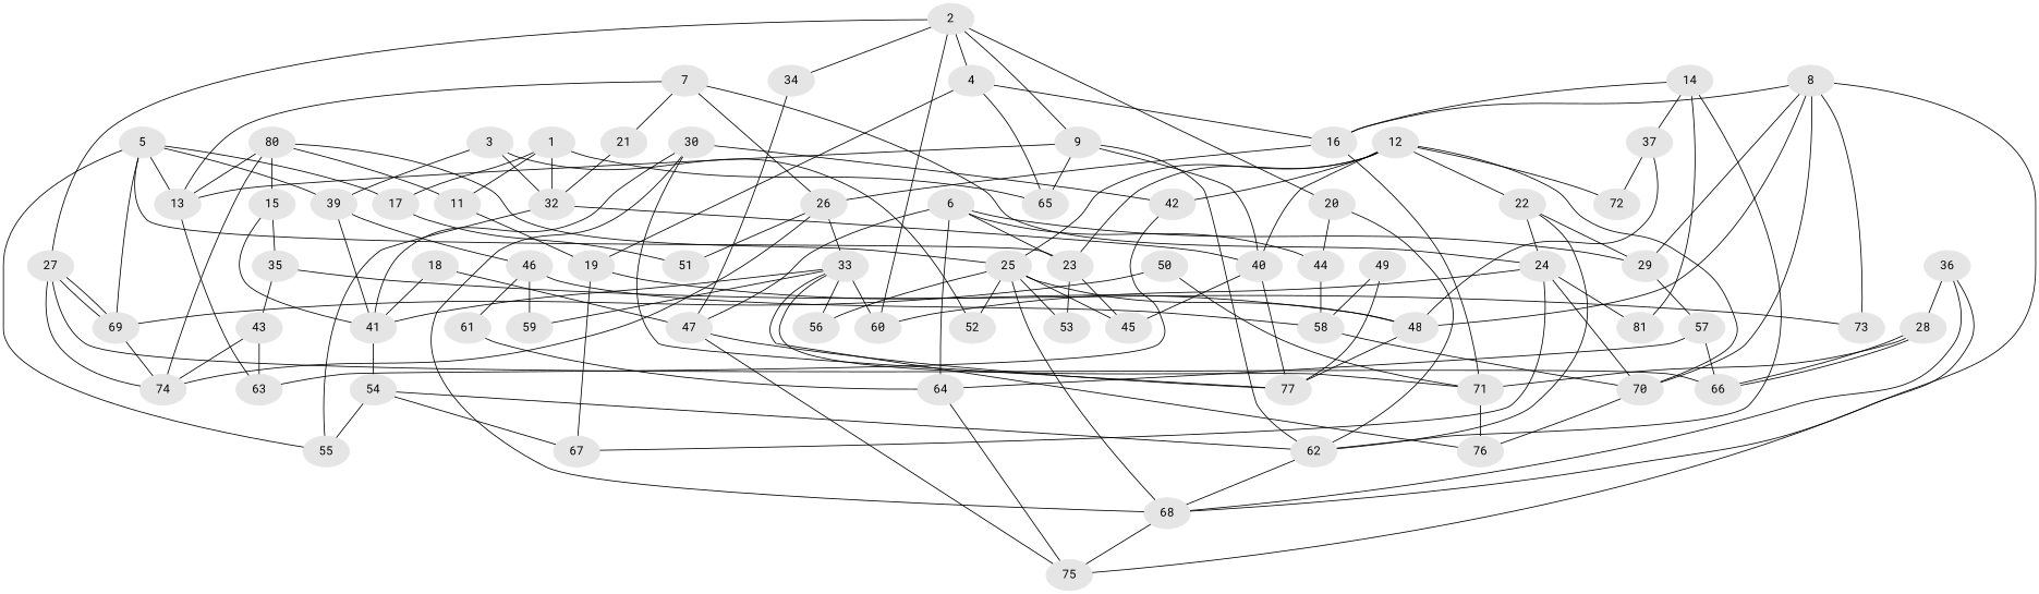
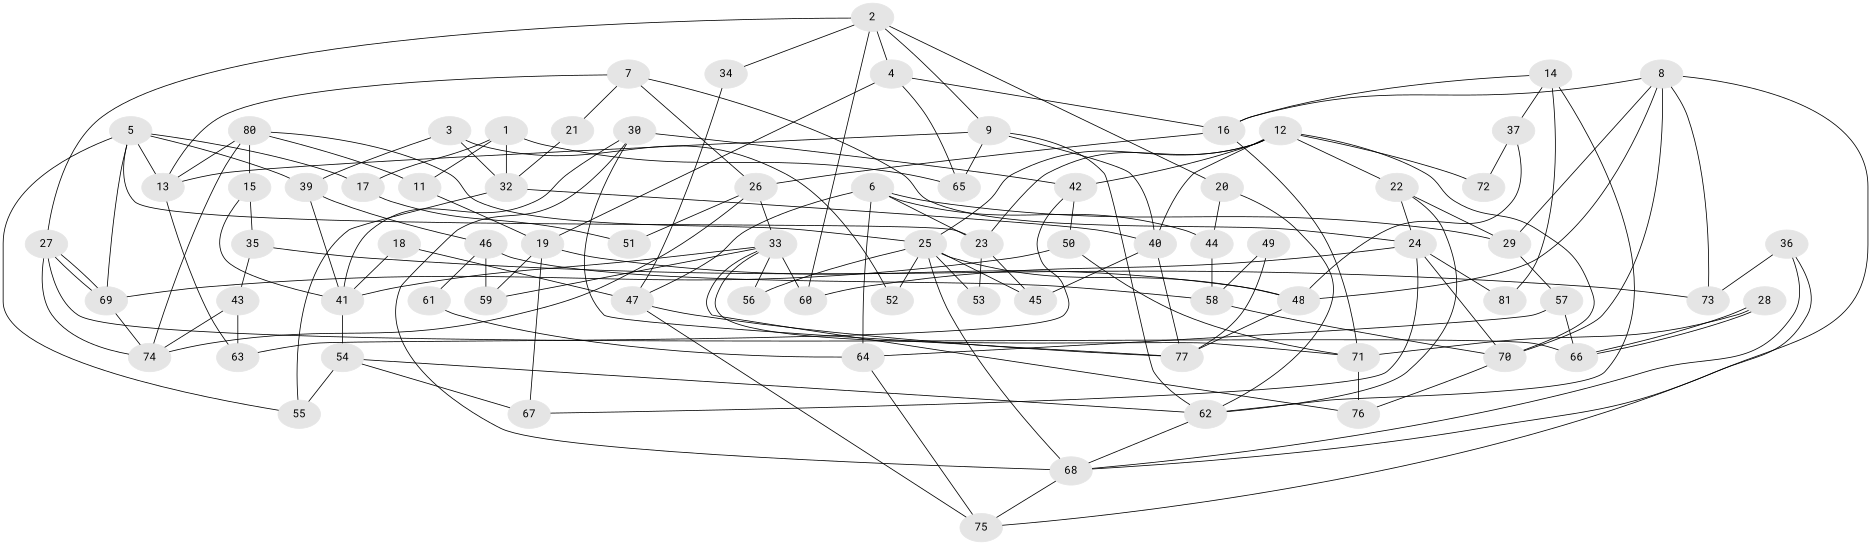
  graph {
    fontname="Roboto Mono"
    node [color=gray90 fontname="Roboto Mono" style=filled]
    edge [fontname="Roboto Mono"]
    1
    11
    17
    32
    65
    19
    51
    55
    40
    2
    4
    9
    20
    27
    34
    60
    16
    13
    62
    44
    69
    74
    66
    47
    3
    39
    52
    41
    46
    26
    71
    48
    59
    67
    5
    23
    63
    45
    53
    6
    29
    64
    57
    58
    77
    75
    7
    21
    24
    70
    n51 [label=81]
    33
    8
    68
    73
    76
    n57 [label=80]
    15
    25
    35
    56
    12
    22
    42
    72
    50
    14
    37
    43
    54
    18
    28
    30
    36
    61
    49
    1 -- 11
    1 -- 17
    1 -- 32
    1 -- 65
    11 -- 19
    17 -- 51
    32 -- 55
    32 -- 40
    19 -- 48
+   19 -- 59
    19 -- 67
    40 -- 45
    40 -- 77
    2 -- 4
    2 -- 9
    2 -- 20
    2 -- 27
    2 -- 34
    2 -- 60
    4 -- 65
    4 -- 19
    4 -- 16
    9 -- 65
    9 -- 40
    9 -- 13
    9 -- 62
    20 -- 62
    20 -- 44
    27 -- 69
    27 -- 69
    27 -- 74
    27 -- 66
    34 -- 47
    16 -- 26
    16 -- 71
    13 -- 63
    62 -- 68
    44 -- 58
    69 -- 74
    47 -- 77
    47 -- 75
    3 -- 32
    3 -- 39
    3 -- 52
    39 -- 41
    39 -- 46
    41 -- 54
    46 -- 59
    46 -- 58
    46 -- 61
    26 -- 51
    26 -- 74
    26 -- 33
    71 -- 76
    48 -- 77
    5 -- 17
    5 -- 55
    5 -- 13
    5 -- 69
    5 -- 39
    5 -- 23
    23 -- 45
    23 -- 53
    6 -- 44
    6 -- 47
    6 -- 23
    6 -- 29
    6 -- 64
    29 -- 57
    64 -- 75
    57 -- 66
    57 -- 64
    58 -- 70
    7 -- 13
    7 -- 26
    7 -- 21
    7 -- 24
    21 -- 32
    24 -- 60
    24 -- 67
    24 -- 70
    24 -- n51
    70 -- 76
    33 -- 60
    33 -- 41
    33 -- 71
    33 -- 59
    33 -- 76
    33 -- 56
    8 -- 16
    8 -- 48
    8 -- 29
    8 -- 70
    8 -- 68
    8 -- 73
    68 -- 75
    n57 -- 11
    n57 -- 13
    n57 -- 74
    n57 -- 15
    n57 -- 25
    15 -- 41
    15 -- 35
    25 -- 52
    25 -- 48
    25 -- 45
    25 -- 53
    25 -- 68
    25 -- 56
    35 -- 73
    35 -- 43
    12 -- 40
    12 -- 23
    12 -- 70
    12 -- 25
    12 -- 22
    12 -- 42
    12 -- 72
    22 -- 62
    22 -- 29
    22 -- 24
    42 -- 63
+   42 -- 50
    50 -- 69
    50 -- 71
    14 -- 16
    14 -- 62
    14 -- n51
    14 -- 37
    37 -- 48
    37 -- 72
    43 -- 74
    43 -- 63
    54 -- 55
    54 -- 62
    54 -- 67
    18 -- 47
    18 -- 41
    28 -- 66
    28 -- 66
    28 -- 71
    30 -- 41
    30 -- 77
    30 -- 68
    30 -- 42
    36 -- 75
    36 -- 68
-   36 -- 28
+   36 -- 73
    61 -- 64
    49 -- 58
    49 -- 77
  }
